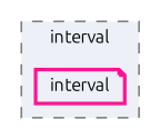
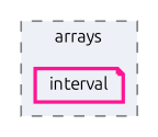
  digraph {
    compound=true
    fontname=Ubuntu
    n1 [color=deeppink fillcolor="#edf0f7" fontname=Ubuntu fontsize=10 height=0.2 label=interval shape=note style="filled,bold" width=0.4]
    subgraph cluster_1 {
      bgcolor="#edf0f7"
      fontsize=10
-     label=interval
+     label=arrays
      pencolor=grey50
      style="filled,dashed"
      n1
    }
  }
